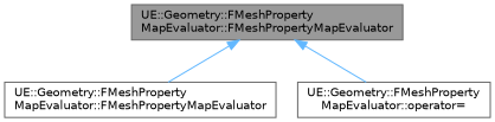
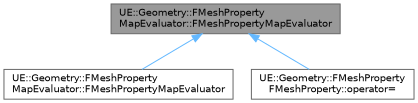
  digraph {
    rankdir=TB
    node [color=grey40 fillcolor=white fontname=Helvetica fontsize=10 shape=box style=filled]
    edge [color=steelblue1 dir=back fontname=Helvetica fontsize=10 labelfontname=Helvetica labelfontsize=10 style=solid]
    n1 [color=gray40 fillcolor=grey60 fontcolor=black height=0.2 label="UE::Geometry::FMeshProperty\lMapEvaluator::FMeshPropertyMapEvaluator" width=0.4]
    n2 [height=0.2 label="UE::Geometry::FMeshProperty\lMapEvaluator::FMeshPropertyMapEvaluator" width=0.4]
-   n3 [height=0.2 label="UE::Geometry::FMeshProperty\lMapEvaluator::operator=" width=0.4]
+   n3 [height=0.2 label="UE::Geometry::FMeshProperty\lFMeshProperty::operator=" width=0.4]
    n1 -> n2
    n1 -> n3
  }
